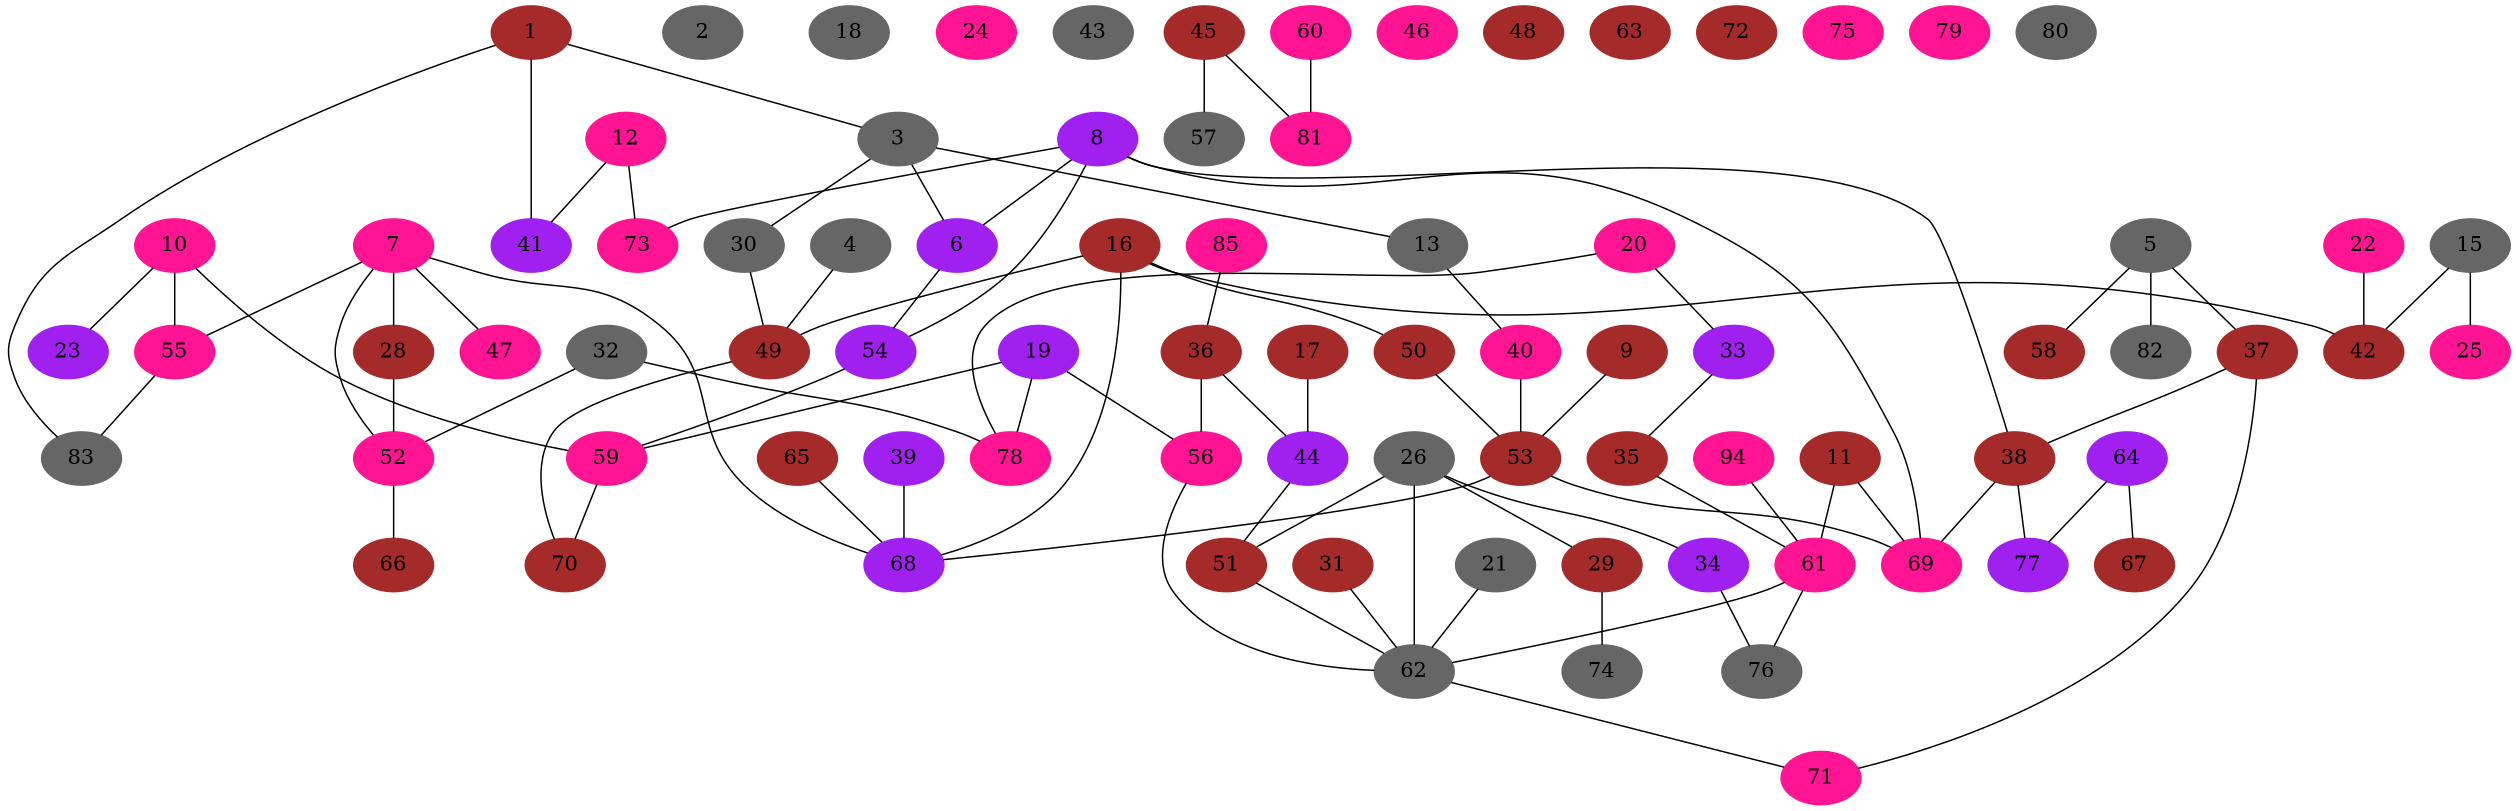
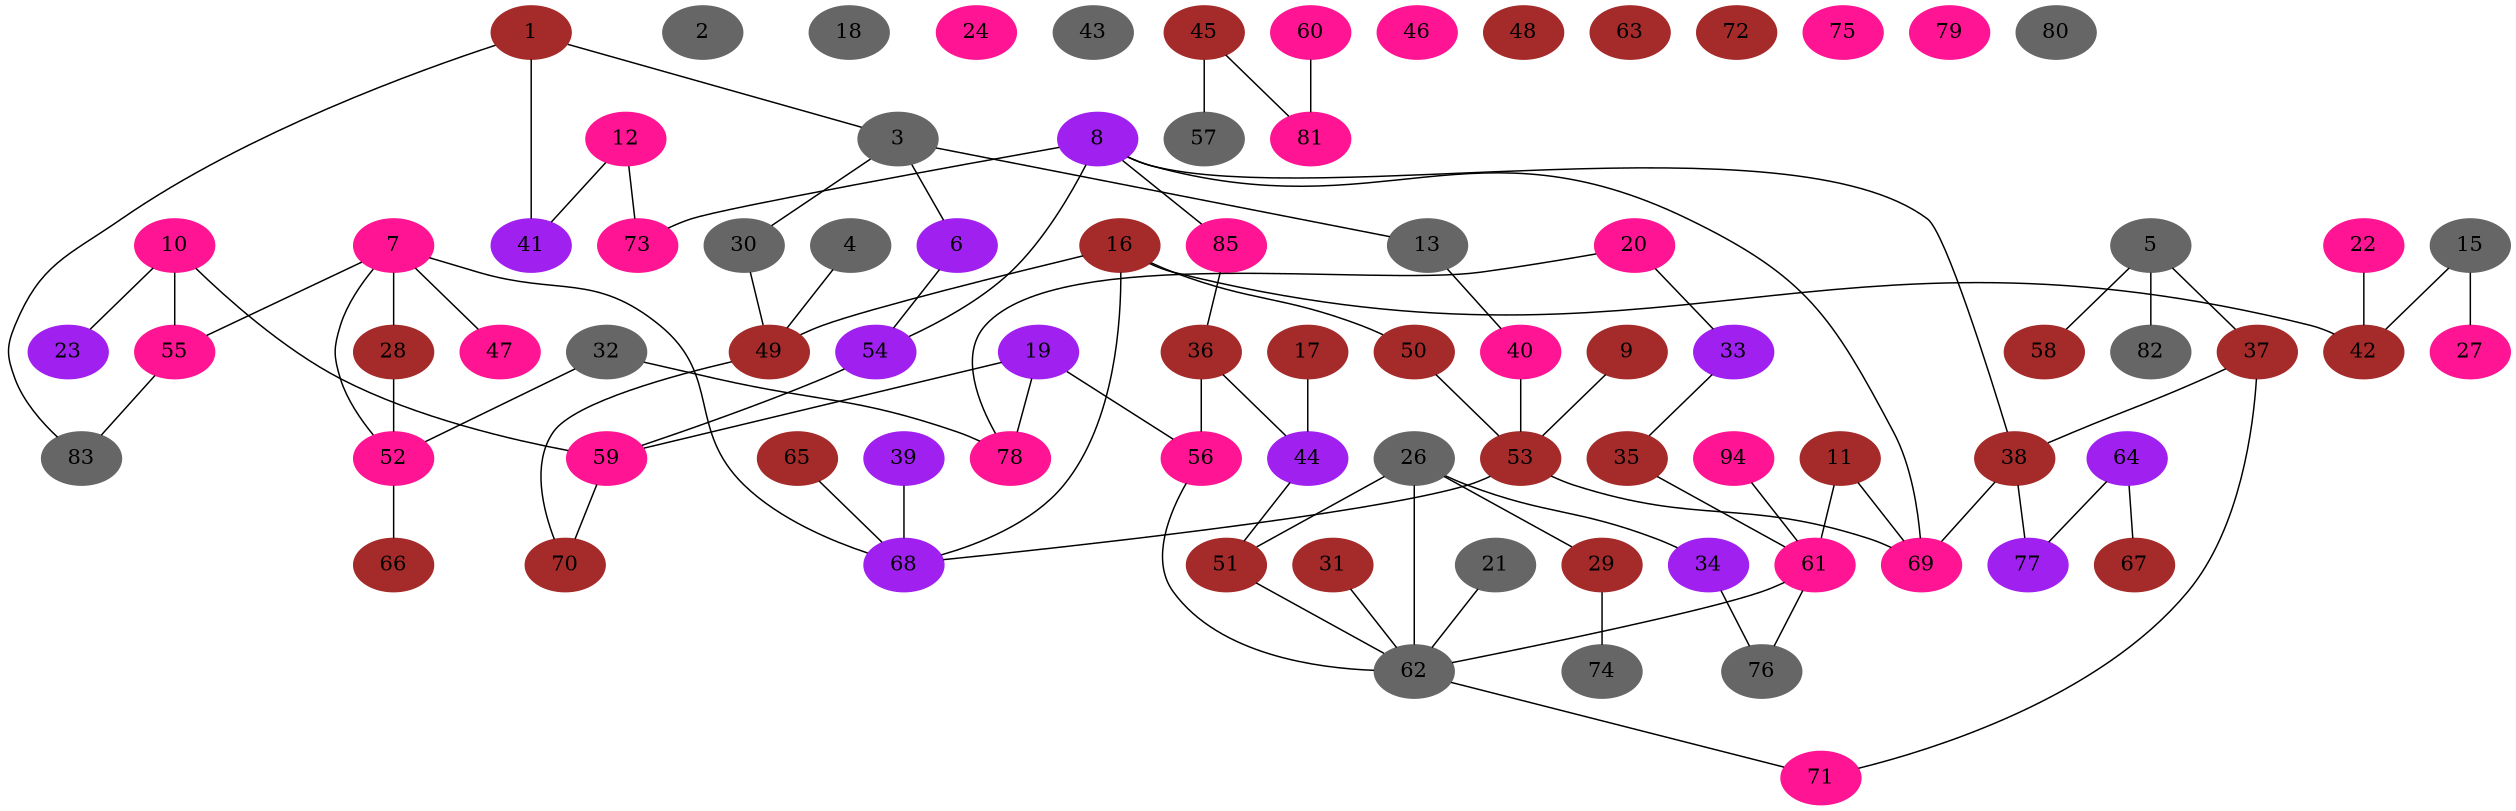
  graph {
    node [color=brown style=filled]
    3 [color=gray40]
    1
    41 [color=purple]
    83 [color=gray40]
    6 [color=purple]
    13 [color=gray40]
    30 [color=gray40]
    2 [color=gray40]
    54 [color=purple]
    40 [color=deeppink]
    49
    4 [color=gray40]
    70
    5 [color=gray40]
    37
    58
    82 [color=gray40]
    38
    71 [color=deeppink]
    59 [color=deeppink]
    7 [color=deeppink]
    28
    47 [color=deeppink]
    52 [color=deeppink]
    55 [color=deeppink]
    68 [color=purple]
    66
    8 [color=purple]
    n29 [color=deeppink label=85]
    69 [color=deeppink]
    73 [color=deeppink]
    36
    77 [color=purple]
    9
    53
    10 [color=deeppink]
    23 [color=purple]
    11
    61 [color=deeppink]
    62 [color=gray40]
    76 [color=gray40]
    12 [color=deeppink]
    n43 [color=deeppink label=94]
    15 [color=gray40]
-   27 [color=deeppink label=25]
+   27 [color=deeppink]
    42
    16
    50
    44 [color=purple]
    17
    51
    18 [color=gray40]
    19 [color=purple]
    56 [color=deeppink]
    78 [color=deeppink]
    20 [color=deeppink]
    33 [color=purple]
    35
    21 [color=gray40]
    22 [color=deeppink]
    24 [color=deeppink]
    26 [color=gray40]
    29
    34 [color=purple]
    74 [color=gray40]
    31
    32 [color=gray40]
    39 [color=purple]
    43 [color=gray40]
    57 [color=gray40]
    45
    81 [color=deeppink]
    46 [color=deeppink]
    48
    60 [color=deeppink]
    63
    64 [color=purple]
    67
    65
    72
    75 [color=deeppink]
    79 [color=deeppink]
    80 [color=gray40]
    3 -- 6
    3 -- 13
    3 -- 30
    1 -- 3
    1 -- 41
    1 -- 83
    6 -- 54
    13 -- 40
    30 -- 49
    54 -- 59
    40 -- 53
    49 -- 70
    4 -- 49
    5 -- 37
    5 -- 58
    5 -- 82
    37 -- 38
    37 -- 71
    38 -- 69
    38 -- 77
    59 -- 70
    7 -- 28
    7 -- 47
    7 -- 52
    7 -- 55
    7 -- 68
    28 -- 52
    52 -- 66
    55 -- 83
    8 -- 54
    8 -- 38
-   8 -- 6
+   8 -- n29
    8 -- 69
    8 -- 73
    n29 -- 36
    36 -- 44
    36 -- 56
    9 -- 53
    53 -- 68
    53 -- 69
    10 -- 59
    10 -- 55
    10 -- 23
    11 -- 69
    11 -- 61
    61 -- 62
    61 -- 76
    62 -- 71
    12 -- 41
    12 -- 73
    n43 -- 61
    15 -- 27
    15 -- 42
    16 -- 49
    16 -- 68
    16 -- 42
    16 -- 50
    50 -- 53
    44 -- 51
    17 -- 44
    51 -- 62
    19 -- 59
    19 -- 56
    19 -- 78
    56 -- 62
    20 -- 78
    20 -- 33
    33 -- 35
    35 -- 61
    21 -- 62
    22 -- 42
    26 -- 62
    26 -- 51
    26 -- 29
    26 -- 34
    29 -- 74
    34 -- 76
    31 -- 62
    32 -- 52
    32 -- 78
    39 -- 68
    45 -- 57
    45 -- 81
    60 -- 81
    64 -- 77
    64 -- 67
    65 -- 68
  }
